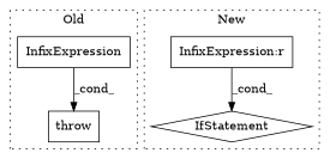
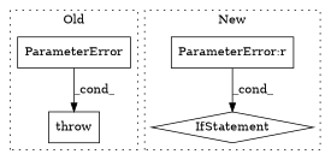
  digraph {
    node [shape=box]
-   n1 [a=32 l="15,1" label=InfixExpression s="1401,1489"]
+   n1 [a=32 l="15,1" label=ParameterError s="1401,1489"]
    n2 [a=53 l=6 label=throw s=1395]
    n3 [a=25 l="4,2" label=IfStatement s="1186,1230" shape=diamond]
-   n4 [a=27 l=4 label="InfixExpression:r" s=1195]
+   n4 [a=27 l=4 label="ParameterError:r" s=1195]
    subgraph cluster_1 {
      label=Old
      style=dotted
      n1
      n2
    }
    subgraph cluster_2 {
      label=New
      style=dotted
      n3
      n4
    }
    n1 -> n2 [label=_cond_]
    n4 -> n3 [label=_cond_]
  }
